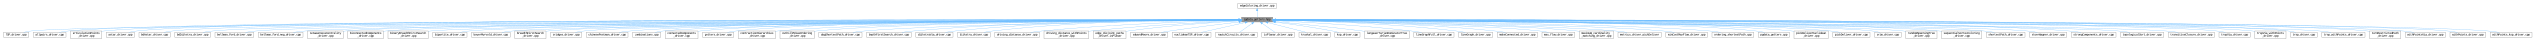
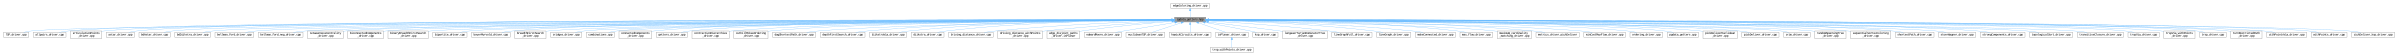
  digraph {
    fontname="Liberation Mono"
    node [color=grey40 fillcolor=white fontname="Liberation Mono" fontsize=10 shape=box style=filled]
    edge [color=steelblue1 dir=back fontname="Liberation Mono" fontsize=10 labelfontname=Helvetica labelfontsize=10 style=solid]
    n1 [color=gray40 fillcolor=grey60 fontcolor=black height=0.2 label="pgdata_getters.hpp" width=0.4]
    n2 [height=0.2 label="TSP_driver.cpp" width=0.4]
    n3 [height=0.2 label="allpairs_driver.cpp" width=0.4]
    n4 [height=0.2 label="articulationPoints\l_driver.cpp" width=0.4]
    n5 [height=0.2 label="astar_driver.cpp" width=0.4]
    n6 [height=0.2 label="bdAstar_driver.cpp" width=0.4]
    n7 [height=0.2 label="bdDijkstra_driver.cpp" width=0.4]
    n8 [height=0.2 label="bellman_ford_driver.cpp" width=0.4]
    n9 [height=0.2 label="bellman_ford_neg_driver.cpp" width=0.4]
    n10 [height=0.2 label="betweennessCentrality\l_driver.cpp" width=0.4]
    n11 [height=0.2 label="biconnectedComponents\l_driver.cpp" width=0.4]
    n12 [height=0.2 label="binaryBreadthFirstSearch\l_driver.cpp" width=0.4]
    n13 [height=0.2 label="bipartite_driver.cpp" width=0.4]
    n14 [height=0.2 label="boyerMyrvold_driver.cpp" width=0.4]
    n15 [height=0.2 label="breadthFirstSearch\l_driver.cpp" width=0.4]
    n16 [height=0.2 label="bridges_driver.cpp" width=0.4]
-   n17 [height=0.2 label="chinesePostman_driver.cpp" width=0.4]
    n18 [height=0.2 label="combinations.cpp" width=0.4]
    n19 [height=0.2 label="connectedComponents\l_driver.cpp" width=0.4]
    n20 [height=0.2 label="getters_driver.cpp" width=0.4]
    n21 [height=0.2 label="contractionHierarchies\l_driver.cpp" width=0.4]
    n22 [height=0.2 label="cuthillMckeeOrdering\l_driver.cpp" width=0.4]
    n23 [height=0.2 label="dagShortestPath_driver.cpp" width=0.4]
    n24 [height=0.2 label="depthFirstSearch_driver.cpp" width=0.4]
    n25 [height=0.2 label="dijkstraVia_driver.cpp" width=0.4]
    n26 [height=0.2 label="dijkstra_driver.cpp" width=0.4]
    n27 [height=0.2 label="driving_distance_driver.cpp" width=0.4]
    n28 [height=0.2 label="driving_distance_withPoints\l_driver.cpp" width=0.4]
    n29 [height=0.2 label="edge_disjoint_paths\l_driver.isPlanar" width=0.4]
    n30 [height=0.2 label="edwardMoore_driver.cpp" width=0.4]
    n31 [height=0.2 label="euclideanTSP_driver.cpp" width=0.4]
    n32 [height=0.2 label="hawickCircuits_driver.cpp" width=0.4]
    n33 [height=0.2 label="isPlanar_driver.cpp" width=0.4]
-   n34 [height=0.2 label="kruskal_driver.cpp" width=0.4]
    n35 [height=0.2 label="ksp_driver.cpp" width=0.4]
    n36 [height=0.2 label="lengauerTarjanDominatorTree\l_driver.cpp" width=0.4]
    n37 [height=0.2 label="lineGraphFull_driver.cpp" width=0.4]
    n38 [height=0.2 label="lineGraph_driver.cpp" width=0.4]
    n39 [height=0.2 label="makeConnected_driver.cpp" width=0.4]
    n40 [height=0.2 label="max_flow_driver.cpp" width=0.4]
    n41 [height=0.2 label="maximum_cardinality\l_matching_driver.cpp" width=0.4]
    n42 [height=0.2 label="metrics_driver.pickDeliver" width=0.4]
    n43 [height=0.2 label="minCostMaxFlow_driver.cpp" width=0.4]
-   n44 [height=0.2 label="ordering_shortestPath.cpp" width=0.4]
+   n44 [height=0.2 label="ordering_driver.cpp" width=0.4]
    n45 [height=0.2 label="pgdata_getters.cpp" width=0.4]
    n46 [height=0.2 label="pickDeliverEuclidean\l_driver.cpp" width=0.4]
    n47 [height=0.2 label="pickDeliver_driver.cpp" width=0.4]
    n48 [height=0.2 label="prim_driver.cpp" width=0.4]
    n49 [height=0.2 label="randomSpanningTree\l_driver.cpp" width=0.4]
    n50 [height=0.2 label="sequentialVertexColoring\l_driver.cpp" width=0.4]
    n51 [height=0.2 label="shortestPath_driver.cpp" width=0.4]
    n52 [height=0.2 label="stoerWagner_driver.cpp" width=0.4]
    n53 [height=0.2 label="strongComponents_driver.cpp" width=0.4]
    n54 [height=0.2 label="topologicalSort_driver.cpp" width=0.4]
    n55 [height=0.2 label="transitiveClosure_driver.cpp" width=0.4]
    n56 [height=0.2 label="trspVia_driver.cpp" width=0.4]
    n57 [height=0.2 label="trspVia_withPoints\l_driver.cpp" width=0.4]
    n58 [height=0.2 label="trsp_driver.cpp" width=0.4]
    n59 [height=0.2 label="trsp_withPoints_driver.cpp" width=0.4]
    n60 [height=0.2 label="turnRestrictedPath\l_driver.cpp" width=0.4]
    n61 [height=0.2 label="withPointsVia_driver.cpp" width=0.4]
    n62 [height=0.2 label="withPoints_driver.cpp" width=0.4]
-   n63 [height=0.2 label="withPoints_ksp_driver.cpp" width=0.4]
+   n63 [height=0.2 label="pickDeliver_ksp_driver.cpp" width=0.4]
    n64 [height=0.2 label="edgeColoring_driver.cpp" width=0.4]
    n1 -> n2
    n1 -> n3
    n1 -> n4
    n1 -> n5
    n1 -> n6
    n1 -> n7
    n1 -> n8
    n1 -> n9
    n1 -> n10
    n1 -> n11
    n1 -> n12
    n1 -> n13
    n1 -> n14
    n1 -> n15
    n1 -> n16
-   n1 -> n17
    n1 -> n18
    n1 -> n19
    n1 -> n20
    n1 -> n21
    n1 -> n22
    n1 -> n23
    n1 -> n24
    n1 -> n25
    n1 -> n26
    n1 -> n27
    n1 -> n28
    n1 -> n29
    n1 -> n30
    n1 -> n31
    n1 -> n32
    n1 -> n33
-   n1 -> n34
    n1 -> n35
    n1 -> n36
    n1 -> n37
    n1 -> n38
    n1 -> n39
    n1 -> n40
    n1 -> n41
    n1 -> n42
    n1 -> n43
    n1 -> n44
    n1 -> n45
    n1 -> n46
    n1 -> n47
    n1 -> n48
    n1 -> n49
    n1 -> n50
    n1 -> n51
    n1 -> n52
    n1 -> n53
    n1 -> n54
    n1 -> n55
    n1 -> n56
    n1 -> n57
    n1 -> n58
-   n1 -> n59
+   n33 -> n59
    n1 -> n60
    n1 -> n61
    n1 -> n62
    n1 -> n63
    n64 -> n1
  }
